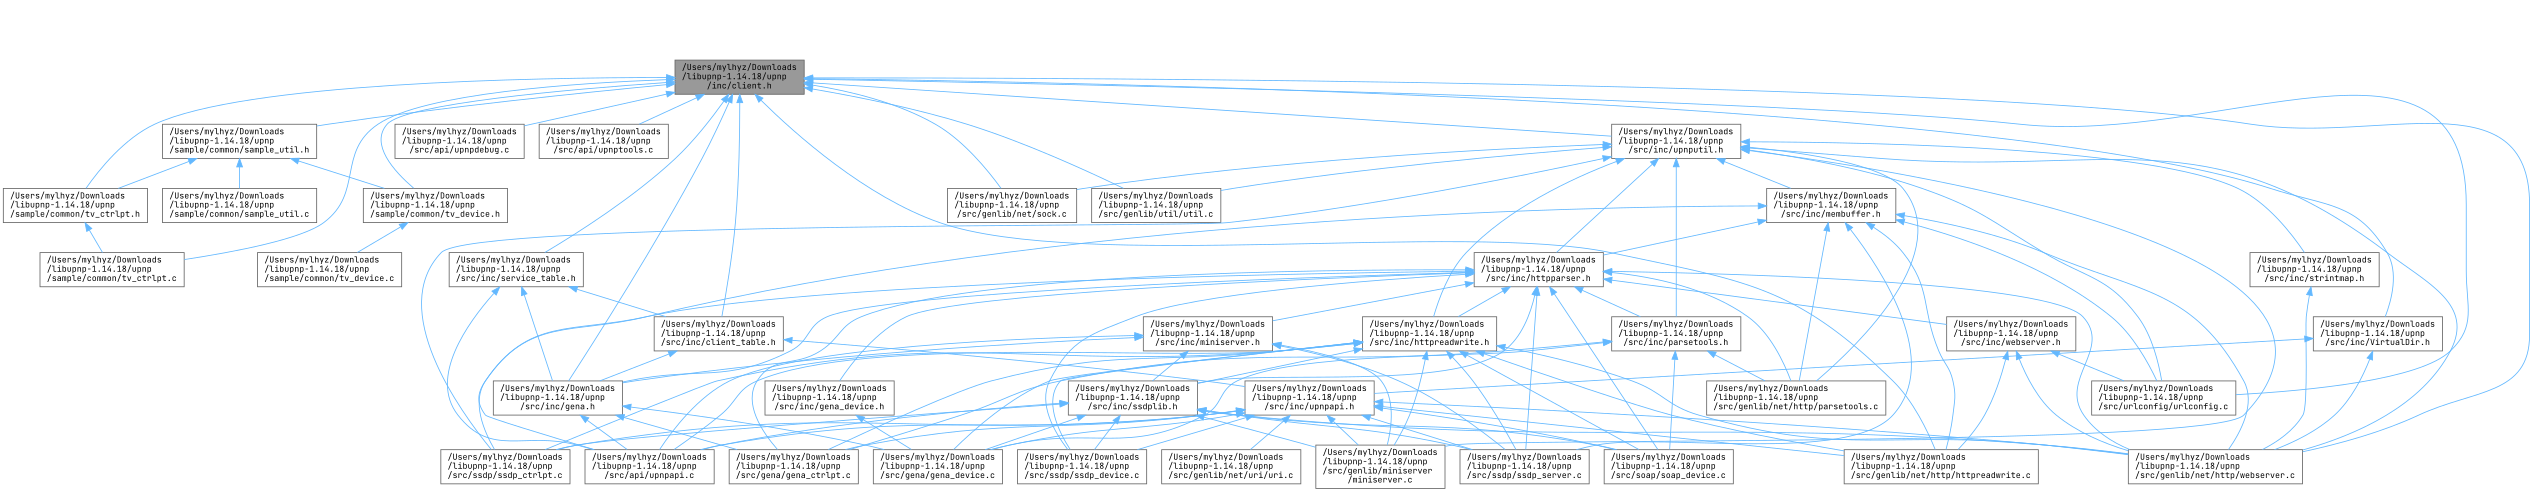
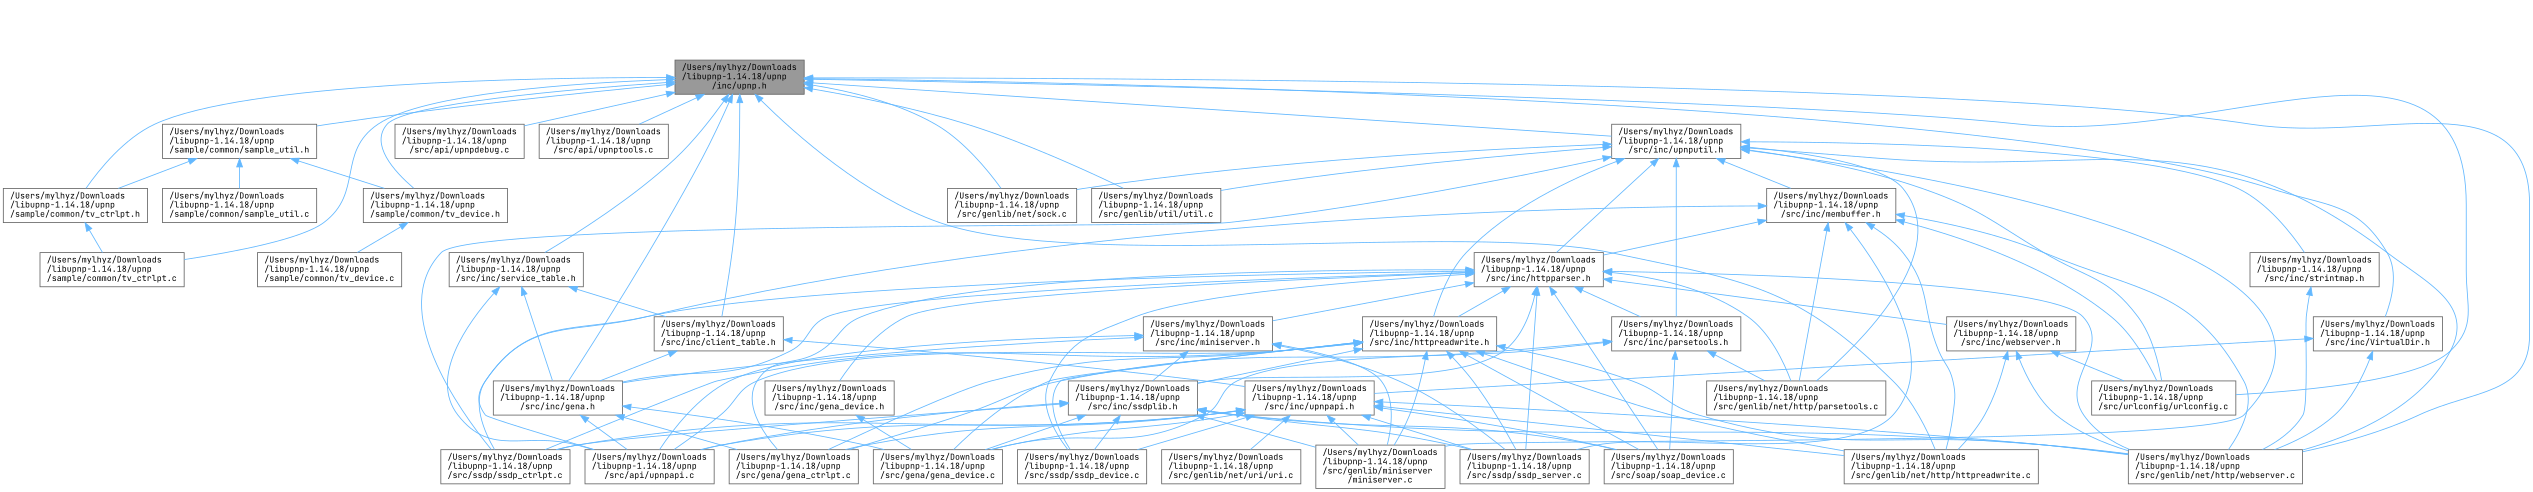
  digraph {
    fontname="JetBrains Mono"
    node [color=grey40 fillcolor=white fontname="JetBrains Mono" fontsize=10 shape=box style=filled]
    edge [color=steelblue1 dir=back fontname="JetBrains Mono" fontsize=10 labelfontname=Helvetica labelfontsize=10 style=solid]
-   n1 [color=gray40 fillcolor=grey60 fontcolor=black height=0.2 label="/Users/mylhyz/Downloads\l/libupnp-1.14.18/upnp\l/inc/client.h" width=0.4]
+   n1 [color=gray40 fillcolor=grey60 fontcolor=black height=0.2 label="/Users/mylhyz/Downloads\l/libupnp-1.14.18/upnp\l/inc/upnp.h" width=0.4]
    n2 [height=0.2 label="/Users/mylhyz/Downloads\l/libupnp-1.14.18/upnp\l/sample/common/sample_util.h" width=0.4]
    n3 [height=0.2 label="/Users/mylhyz/Downloads\l/libupnp-1.14.18/upnp\l/sample/common/tv_ctrlpt.h" width=0.4]
    n4 [height=0.2 label="/Users/mylhyz/Downloads\l/libupnp-1.14.18/upnp\l/sample/common/tv_ctrlpt.c" width=0.4]
    n5 [height=0.2 label="/Users/mylhyz/Downloads\l/libupnp-1.14.18/upnp\l/sample/common/tv_device.h" width=0.4]
    n6 [height=0.2 label="/Users/mylhyz/Downloads\l/libupnp-1.14.18/upnp\l/src/api/upnpdebug.c" width=0.4]
    n7 [height=0.2 label="/Users/mylhyz/Downloads\l/libupnp-1.14.18/upnp\l/src/api/upnptools.c" width=0.4]
    n8 [height=0.2 label="/Users/mylhyz/Downloads\l/libupnp-1.14.18/upnp\l/src/genlib/net/http/httpreadwrite.c" width=0.4]
    n9 [height=0.2 label="/Users/mylhyz/Downloads\l/libupnp-1.14.18/upnp\l/src/genlib/net/http/webserver.c" width=0.4]
    n10 [height=0.2 label="/Users/mylhyz/Downloads\l/libupnp-1.14.18/upnp\l/src/genlib/net/sock.c" width=0.4]
    n11 [height=0.2 label="/Users/mylhyz/Downloads\l/libupnp-1.14.18/upnp\l/src/genlib/util/util.c" width=0.4]
    n12 [height=0.2 label="/Users/mylhyz/Downloads\l/libupnp-1.14.18/upnp\l/src/inc/VirtualDir.h" width=0.4]
    n13 [height=0.2 label="/Users/mylhyz/Downloads\l/libupnp-1.14.18/upnp\l/src/inc/client_table.h" width=0.4]
    n14 [height=0.2 label="/Users/mylhyz/Downloads\l/libupnp-1.14.18/upnp\l/src/inc/gena.h" width=0.4]
    n15 [height=0.2 label="/Users/mylhyz/Downloads\l/libupnp-1.14.18/upnp\l/src/inc/service_table.h" width=0.4]
    n16 [height=0.2 label="/Users/mylhyz/Downloads\l/libupnp-1.14.18/upnp\l/src/inc/upnputil.h" width=0.4]
    n17 [height=0.2 label="/Users/mylhyz/Downloads\l/libupnp-1.14.18/upnp\l/src/urlconfig/urlconfig.c" width=0.4]
    n18 [height=0.2 label="/Users/mylhyz/Downloads\l/libupnp-1.14.18/upnp\l/sample/common/sample_util.c" width=0.4]
    n19 [height=0.2 label="/Users/mylhyz/Downloads\l/libupnp-1.14.18/upnp\l/sample/common/tv_device.c" width=0.4]
    n20 [height=0.2 label="/Users/mylhyz/Downloads\l/libupnp-1.14.18/upnp\l/src/inc/upnpapi.h" width=0.4]
    n21 [height=0.2 label="/Users/mylhyz/Downloads\l/libupnp-1.14.18/upnp\l/src/api/upnpapi.c" width=0.4]
    n22 [height=0.2 label="/Users/mylhyz/Downloads\l/libupnp-1.14.18/upnp\l/src/gena/gena_ctrlpt.c" width=0.4]
    n23 [height=0.2 label="/Users/mylhyz/Downloads\l/libupnp-1.14.18/upnp\l/src/gena/gena_device.c" width=0.4]
    n24 [height=0.2 label="/Users/mylhyz/Downloads\l/libupnp-1.14.18/upnp\l/src/genlib/miniserver\l/miniserver.c" width=0.4]
    n25 [height=0.2 label="/Users/mylhyz/Downloads\l/libupnp-1.14.18/upnp\l/src/genlib/net/uri/uri.c" width=0.4]
    n26 [height=0.2 label="/Users/mylhyz/Downloads\l/libupnp-1.14.18/upnp\l/src/soap/soap_device.c" width=0.4]
    n27 [height=0.2 label="/Users/mylhyz/Downloads\l/libupnp-1.14.18/upnp\l/src/ssdp/ssdp_ctrlpt.c" width=0.4]
    n28 [height=0.2 label="/Users/mylhyz/Downloads\l/libupnp-1.14.18/upnp\l/src/ssdp/ssdp_device.c" width=0.4]
    n29 [height=0.2 label="/Users/mylhyz/Downloads\l/libupnp-1.14.18/upnp\l/src/ssdp/ssdp_server.c" width=0.4]
    n30 [height=0.2 label="/Users/mylhyz/Downloads\l/libupnp-1.14.18/upnp\l/src/genlib/net/http/parsetools.c" width=0.4]
    n31 [height=0.2 label="/Users/mylhyz/Downloads\l/libupnp-1.14.18/upnp\l/src/inc/httpparser.h" width=0.4]
    n32 [height=0.2 label="/Users/mylhyz/Downloads\l/libupnp-1.14.18/upnp\l/src/inc/httpreadwrite.h" width=0.4]
    n33 [height=0.2 label="/Users/mylhyz/Downloads\l/libupnp-1.14.18/upnp\l/src/inc/parsetools.h" width=0.4]
    n34 [height=0.2 label="/Users/mylhyz/Downloads\l/libupnp-1.14.18/upnp\l/src/inc/membuffer.h" width=0.4]
    n35 [height=0.2 label="/Users/mylhyz/Downloads\l/libupnp-1.14.18/upnp\l/src/inc/strintmap.h" width=0.4]
    n36 [height=0.2 label="/Users/mylhyz/Downloads\l/libupnp-1.14.18/upnp\l/src/inc/gena_device.h" width=0.4]
    n37 [height=0.2 label="/Users/mylhyz/Downloads\l/libupnp-1.14.18/upnp\l/src/inc/ssdplib.h" width=0.4]
    n38 [height=0.2 label="/Users/mylhyz/Downloads\l/libupnp-1.14.18/upnp\l/src/inc/miniserver.h" width=0.4]
    n39 [height=0.2 label="/Users/mylhyz/Downloads\l/libupnp-1.14.18/upnp\l/src/inc/webserver.h" width=0.4]
    n1 -> n2
    n1 -> n3
    n1 -> n4
    n1 -> n5
    n1 -> n6
    n1 -> n7
    n1 -> n8
    n1 -> n9
    n1 -> n10
    n1 -> n11
    n1 -> n12
    n1 -> n13
    n1 -> n14
    n1 -> n15
    n1 -> n16
    n1 -> n17
    n2 -> n3
    n2 -> n5
    n2 -> n18
    n3 -> n4
    n5 -> n19
    n12 -> n9
    n12 -> n20
    n13 -> n14
    n13 -> n20
    n14 -> n21
    n14 -> n22
    n14 -> n23
    n15 -> n13
    n15 -> n14
    n15 -> n21
    n16 -> n9
    n16 -> n10
    n16 -> n11
    n16 -> n17
    n16 -> n24
    n16 -> n27
    n16 -> n30
    n16 -> n31
    n16 -> n32
    n16 -> n33
    n16 -> n34
    n16 -> n35
    n20 -> n8
    n20 -> n9
    n20 -> n21
    n20 -> n22
    n20 -> n23
    n20 -> n24
    n20 -> n25
    n20 -> n26
    n20 -> n27
    n20 -> n28
    n20 -> n29
    n31 -> n9
    n31 -> n14
    n31 -> n22
    n31 -> n26
    n31 -> n27
    n31 -> n28
    n31 -> n29
    n31 -> n30
    n31 -> n32
    n31 -> n33
    n31 -> n36
    n31 -> n37
    n31 -> n38
    n31 -> n39
    n32 -> n8
    n32 -> n9
    n32 -> n21
    n32 -> n22
    n32 -> n23
    n32 -> n24
    n32 -> n26
    n32 -> n27
    n32 -> n28
    n32 -> n29
    n32 -> n37
    n33 -> n22
    n33 -> n23
    n33 -> n26
    n33 -> n30
    n34 -> n8
    n34 -> n9
    n34 -> n17
    n34 -> n21
    n34 -> n29
    n34 -> n30
    n34 -> n31
    n35 -> n9
    n36 -> n23
    n37 -> n9
    n37 -> n21
    n37 -> n23
    n37 -> n24
    n37 -> n26
    n37 -> n27
    n37 -> n28
    n37 -> n29
    n38 -> n14
    n38 -> n21
    n38 -> n24
    n38 -> n29
    n38 -> n37
    n39 -> n8
    n39 -> n9
    n39 -> n17
  }
